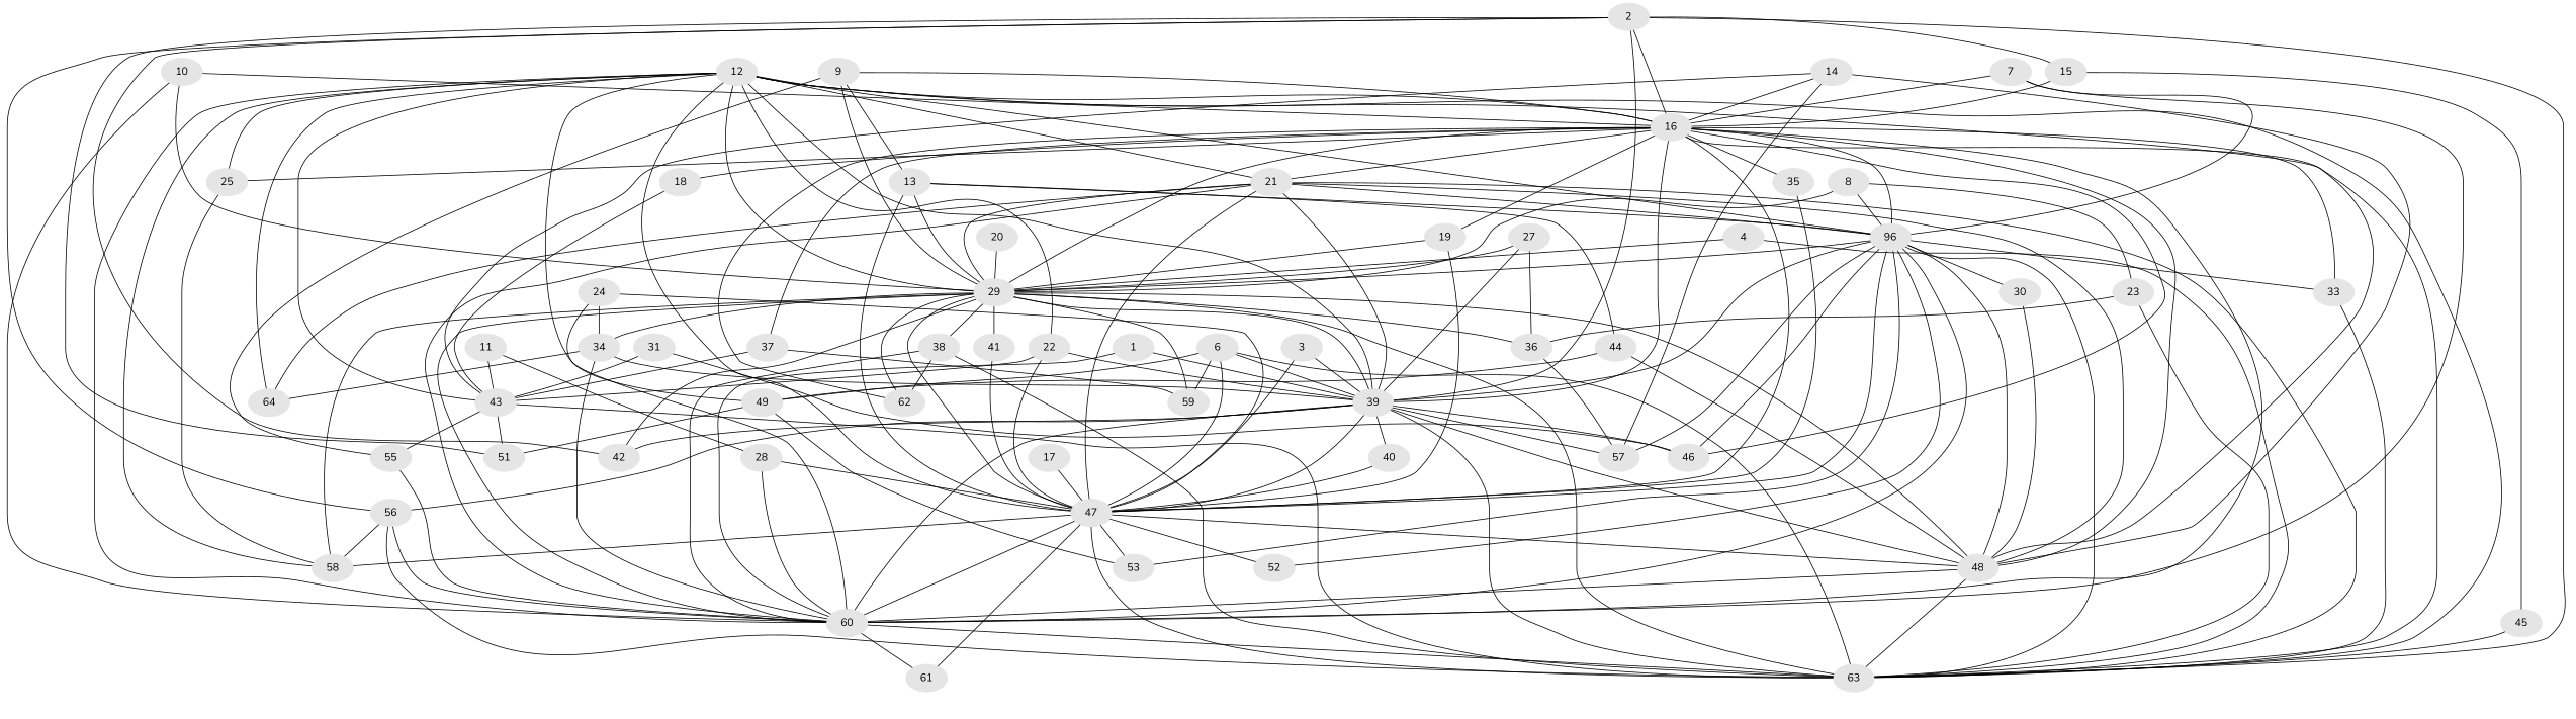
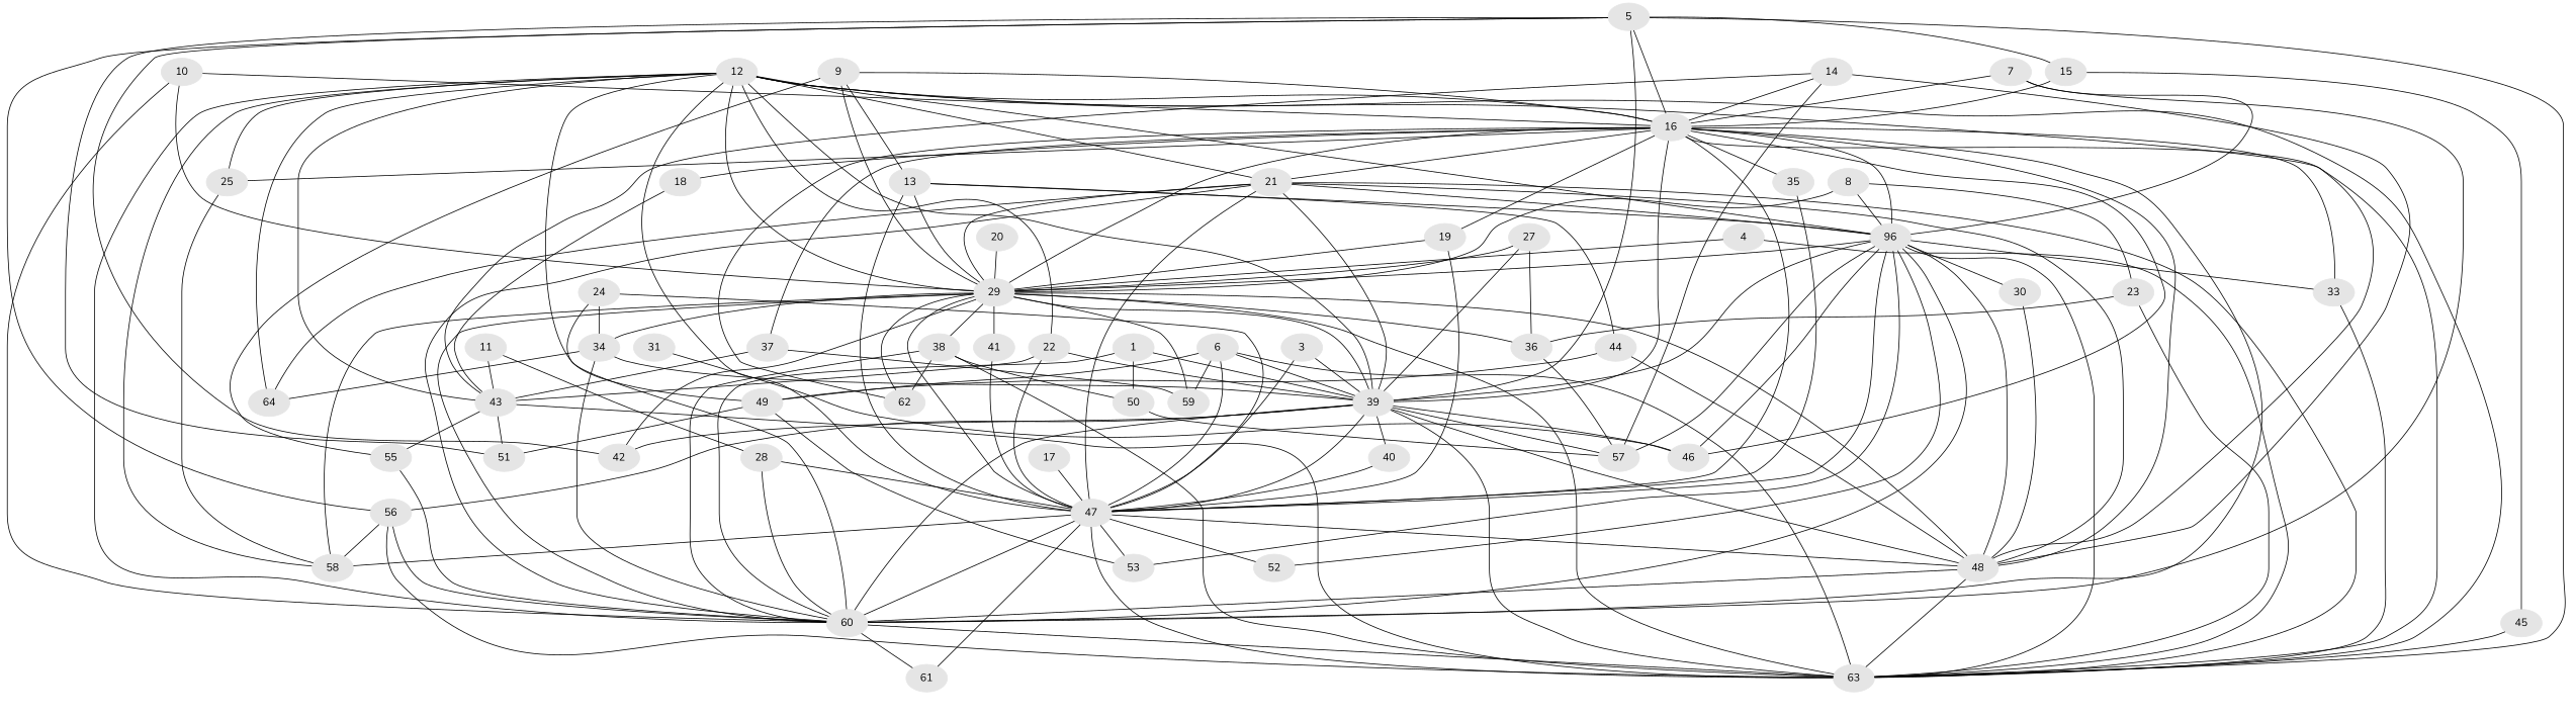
  graph {
    fontname=Nunito
    node [color=gray90 fontname=Nunito style=filled]
    edge [fontname=Nunito weight=1.0]
    1
    39
+   50
    60
    42
    56
    63
    47
    48
    57
    46
    40
    61
-   2
+   2 [label=5]
    15
    16
    51
    45
    29
    n20 [label=96]
    21
    25
    18
    19
    33
    35
    37
    62
    58
    3
    52
    53
    4
    59
    36
    34
    38
    41
    6
    49
    12
    43
    22
    n44 [label=64]
    7
    30
    8
    23
    9
    13
    55
    44
    10
    11
    28
    14
    17
    20
    24
    27
    31
    1 -- 39
+   1 -- 50
    1 -- 60
    39 -- 60 [weight=3.0]
    39 -- 42
    39 -- 56
    39 -- 63 [weight=3.0]
    39 -- 47
    39 -- 48
    39 -- 57
    39 -- 46
    39 -- 40
+   50 -- 57
    60 -- 63 [weight=2.0]
    60 -- 61
    56 -- 60
    56 -- 63
    56 -- 58
    47 -- 60
    47 -- 63
    47 -- 48
    47 -- 61
    47 -- 58 [weight=3.0]
    47 -- 52
    47 -- 53
    48 -- 60 [weight=2.0]
    48 -- 63
    40 -- 47
    2 -- 39
    2 -- 42
    2 -- 56
    2 -- 63
    2 -- 15
    2 -- 16
    2 -- 51
    15 -- 16
    15 -- 45
    16 -- 39
    16 -- 60
    16 -- 63
    16 -- 47
    16 -- 48
    16 -- 46
    16 -- 29 [weight=2.0]
    16 -- n20 [weight=2.0]
    16 -- 21 [weight=2.0]
    16 -- 25
    16 -- 18
    16 -- 19
    16 -- 33
    16 -- 35 [weight=2.0]
    16 -- 37
    16 -- 62
    45 -- 63
    29 -- 39
    29 -- 60
    29 -- 42
    29 -- 63
    29 -- 47
    29 -- 48
    29 -- 62
    29 -- 58
    29 -- 59
    29 -- 36
    29 -- 34
    29 -- 38
    29 -- 41 [weight=2.0]
    n20 -- 39
    n20 -- 60
    n20 -- 63
    n20 -- 47
    n20 -- 48
    n20 -- 57
    n20 -- 46
    n20 -- 29
    n20 -- 33
    n20 -- 52
    n20 -- 53
    n20 -- 30 [weight=3.0]
    21 -- 39
    21 -- 60
    21 -- 63 [weight=2.0]
    21 -- 47 [weight=2.0]
    21 -- 48
    21 -- 29
    21 -- n20
    21 -- n44
    25 -- 58
    18 -- 43
    19 -- 47
    19 -- 29
    33 -- 63
    35 -- 47
    37 -- 59
    37 -- 43
    3 -- 39
    3 -- 47
    4 -- 63
    4 -- 29
    36 -- 57
    34 -- 39
    34 -- 60 [weight=2.0]
    34 -- n44
+   38 -- 50
    38 -- 60
    38 -- 63
    38 -- 62
    41 -- 47
    6 -- 39
    6 -- 63
    6 -- 47
    6 -- 59
    6 -- 49
    49 -- 51
    49 -- 53
    12 -- 39 [weight=2.0]
    12 -- 60
    12 -- 63
    12 -- 47
    12 -- 48
    12 -- 16
    12 -- 29 [weight=2.0]
    12 -- n20 [weight=2.0]
    12 -- 21 [weight=2.0]
    12 -- 25
    12 -- 58
    12 -- 49
    12 -- 43 [weight=2.0]
    12 -- 22
    12 -- n44
    43 -- 63
    43 -- 51 [weight=2.0]
    43 -- 55
    22 -- 39
    22 -- 47
    22 -- 43
    7 -- 60
    7 -- 16
    7 -- n20
    30 -- 48
    8 -- 29
    8 -- n20
    8 -- 23
    23 -- 63
    23 -- 36
    9 -- 16
    9 -- 29
    9 -- 13
    9 -- 55
    13 -- 47
    13 -- 29
    13 -- n20
    13 -- 44
    55 -- 60
    44 -- 48
    44 -- 49
    10 -- 60
    10 -- 16
    10 -- 29
    11 -- 43
    11 -- 28
    28 -- 60
    28 -- 47 [weight=2.0]
    14 -- 48
    14 -- 57
    14 -- 16
    14 -- 43
    17 -- 47
    20 -- 29
    24 -- 60
    24 -- 47
    24 -- 34
    27 -- 39
    27 -- 29
    27 -- 36
    31 -- 46
-   31 -- 43
  }
